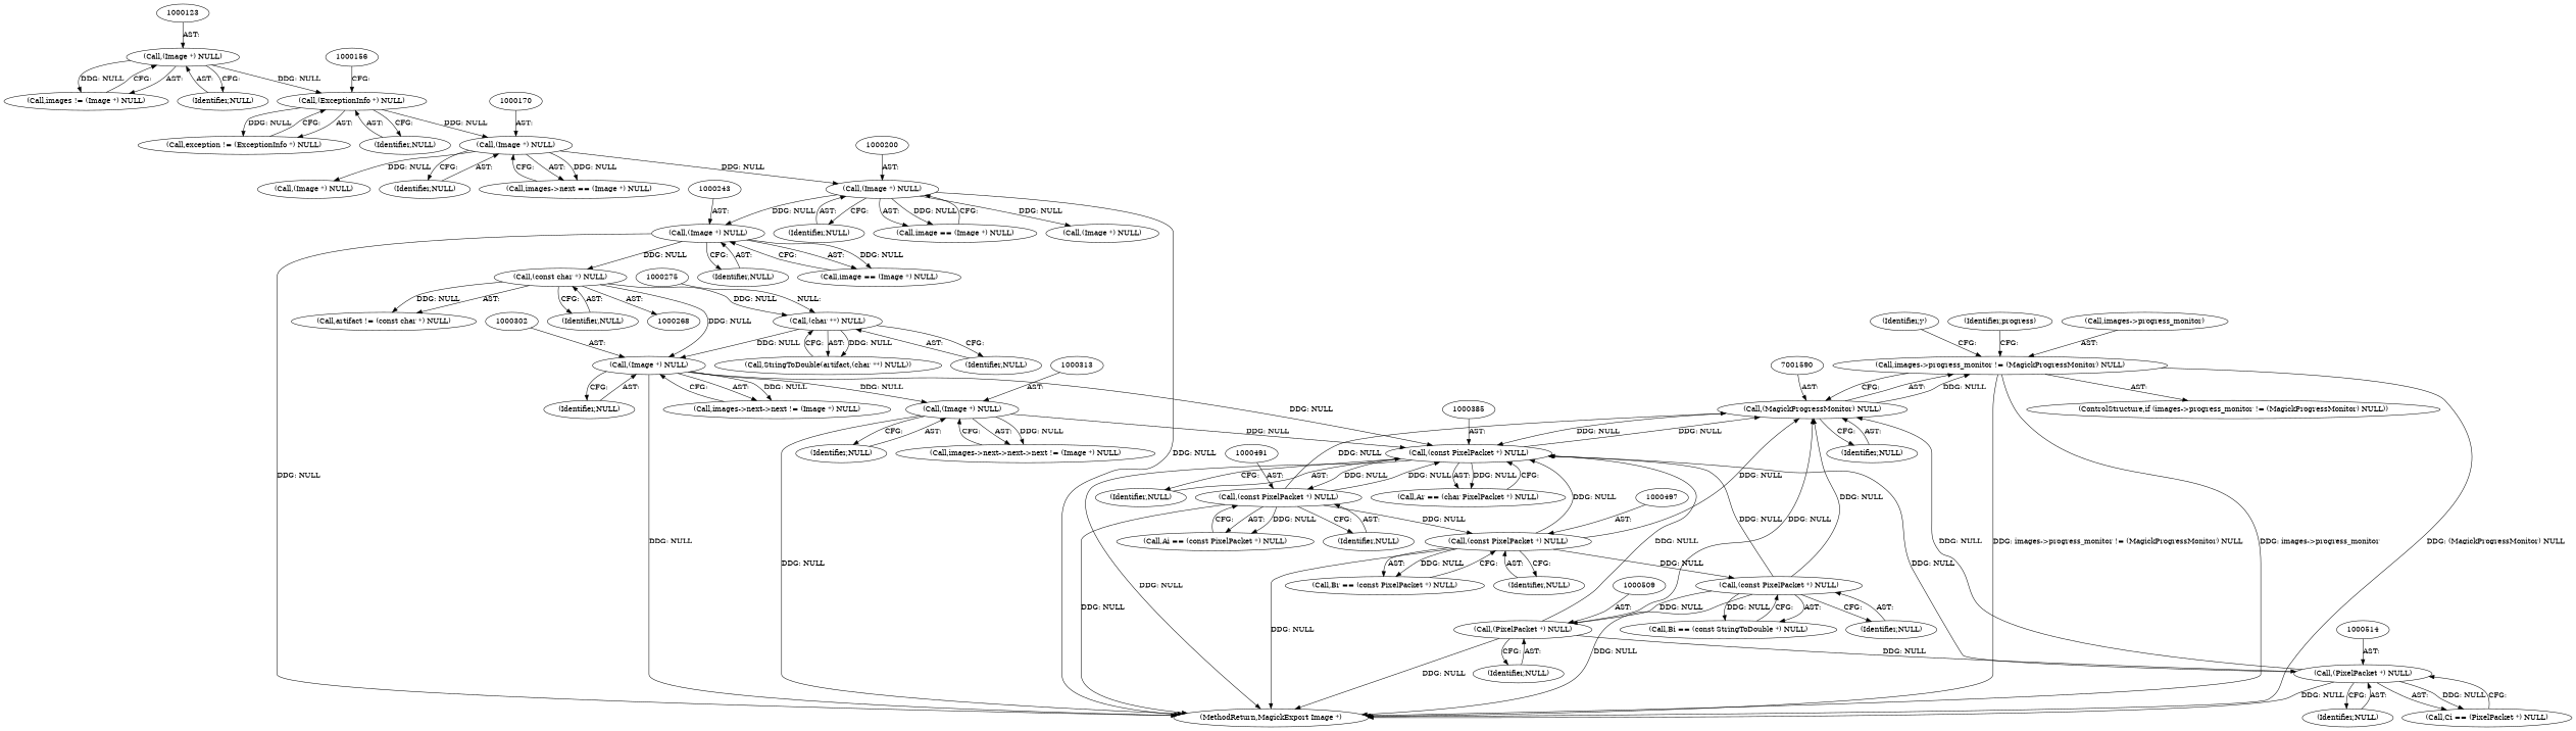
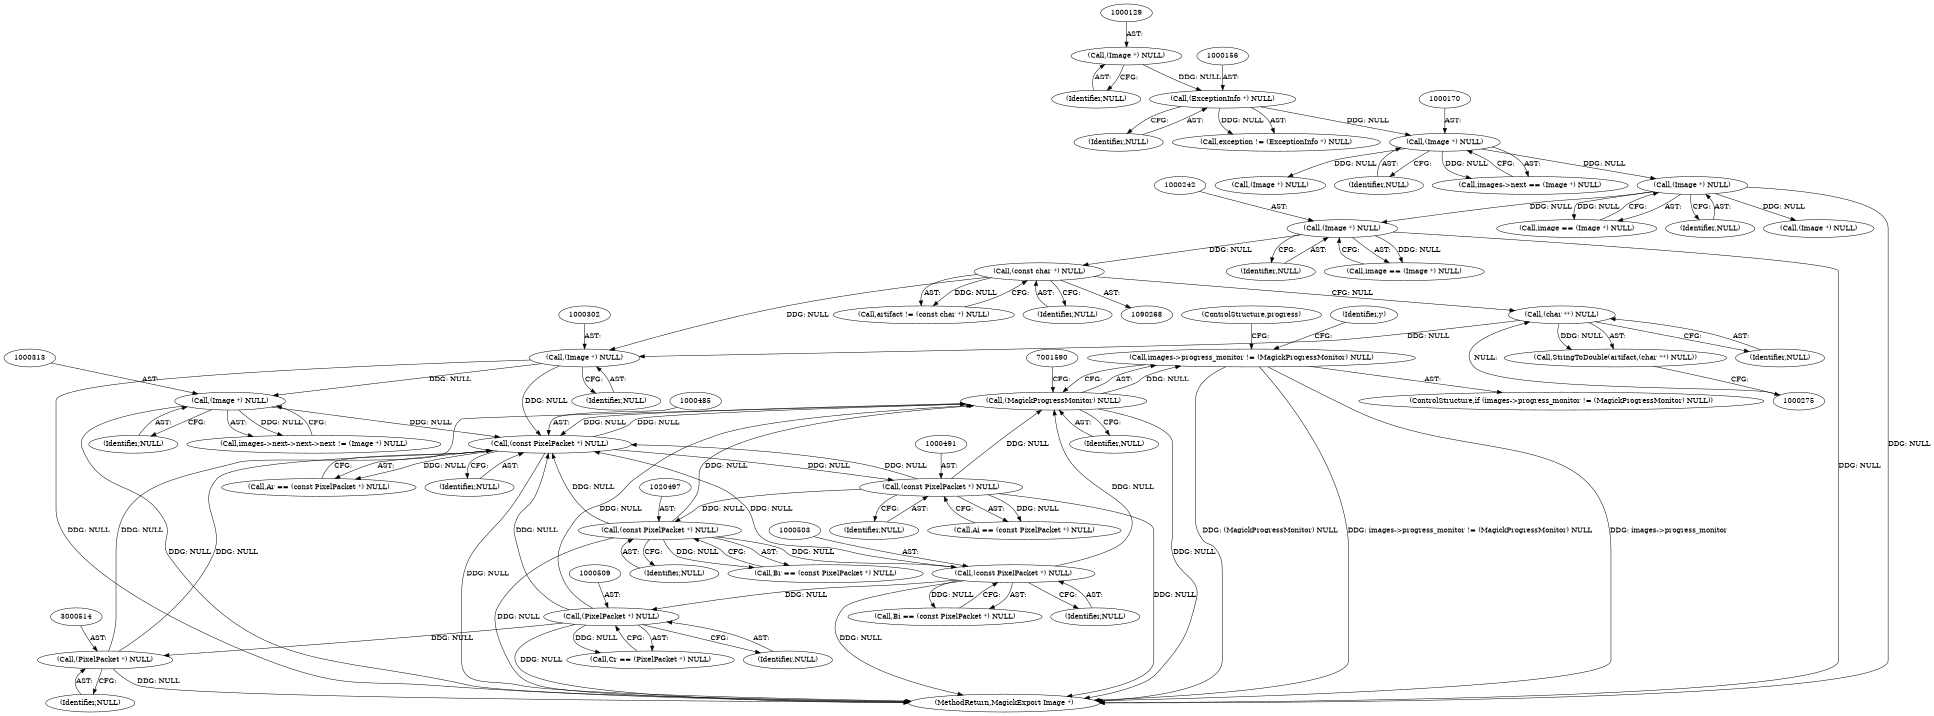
  digraph {
    n1 [label="(Call,images->progress_monitor != (MagickProgressMonitor) NULL)"]
    n2 [label="(Call,(MagickProgressMonitor) NULL)"]
    n3 [label="(ControlStructure,if (images->progress_monitor != (MagickProgressMonitor) NULL))"]
    n4 [label="(MethodReturn,MagickExport Image *)"]
    n5 [label="(Call,(const PixelPacket *) NULL)"]
    n6 [label="(Identifier,NULL)"]
    n7 [label="(Call,(const PixelPacket *) NULL)"]
    n8 [label="(Identifier,NULL)"]
-   n9 [label="(Call,Ar == (char PixelPacket *) NULL)"]
+   n9 [label="(Call,Ar == (const PixelPacket *) NULL)"]
    n10 [label="(Call,(const PixelPacket *) NULL)"]
    n11 [label="(Call,Ai == (const PixelPacket *) NULL)"]
    n12 [label="(Identifier,NULL)"]
    n13 [label="(Call,(const PixelPacket *) NULL)"]
    n14 [label="(Call,Br == (const PixelPacket *) NULL)"]
    n15 [label="(Identifier,NULL)"]
    n16 [label="(Call,(PixelPacket *) NULL)"]
-   n17 [label="(Call,Bi == (const StringToDouble *) NULL)"]
+   n17 [label="(Call,Bi == (const PixelPacket *) NULL)"]
    n18 [label="(Identifier,NULL)"]
    n19 [label="(Call,(Image *) NULL)"]
    n20 [label="(Call,(Image *) NULL)"]
    n21 [label="(Identifier,NULL)"]
-   n22 [label="(Call,images->next->next != (Image *) NULL)"]
    n23 [label="(Call,images->next->next->next != (Image *) NULL)"]
    n24 [label="(Identifier,NULL)"]
    n25 [label="(Call,(const char *) NULL)"]
    n26 [label="(Call,(char **) NULL)"]
    n27 [label="(Call,artifact != (const char *) NULL)"]
    n28 [label="(Identifier,NULL)"]
-   1000268
+   1000268 [label=1090268]
    n30 [label="(Call,StringToDouble(artifact,(char **) NULL))"]
    n31 [label="(Identifier,NULL)"]
    n32 [label="(Call,(Image *) NULL)"]
    n33 [label="(Identifier,NULL)"]
    n34 [label="(Call,image == (Image *) NULL)"]
    n35 [label="(Call,(Image *) NULL)"]
    n36 [label="(Identifier,NULL)"]
    n37 [label="(Call,image == (Image *) NULL)"]
    n38 [label="(Call,(Image *) NULL)"]
    n39 [label="(Call,(Image *) NULL)"]
    n40 [label="(Call,(Image *) NULL)"]
    n41 [label="(Identifier,NULL)"]
    n42 [label="(Call,images->next == (Image *) NULL)"]
    n43 [label="(Call,(ExceptionInfo *) NULL)"]
    n44 [label="(Call,exception != (ExceptionInfo *) NULL)"]
    n45 [label="(Identifier,NULL)"]
    n46 [label="(Call,(Image *) NULL)"]
-   n47 [label="(Call,images != (Image *) NULL)"]
    n48 [label="(Identifier,NULL)"]
    n49 [label="(Call,(PixelPacket *) NULL)"]
    n50 [label="(Identifier,NULL)"]
-   n51 [label="(Call,Ci == (PixelPacket *) NULL)"]
+   n52 [label="(Call,Cr == (PixelPacket *) NULL)"]
    n53 [label="(Identifier,NULL)"]
-   n54 [label="(Call,images->progress_monitor)"]
    n55 [label="(Identifier,y)"]
-   n56 [label="(Identifier,progress)"]
+   n56 [label="(ControlStructure,progress)"]
    n57 [label=7001590]
-   1000485 [label=1000385]
-   1000497
+   1000485
+   1000497 [label=1020497]
    1000491
    1000302
-   1000243
-   1000200
+   1000243 [label=1000242]
    1000170
    1000156
-   1000129 [label=1000123]
+   1000129
    1000275
-   1000514
+   1000514 [label=3000514]
    1000509
+   1000503
    1000313
    n1 -> n2 [label="CFG: "]
    n1 -> n3 [label="AST: "]
    n1 -> n4 [label="DDG: (MagickProgressMonitor) NULL"]
    n1 -> n4 [label="DDG: images->progress_monitor != (MagickProgressMonitor) NULL"]
    n1 -> n4 [label="DDG: images->progress_monitor"]
    n2 -> n1 [label="AST: "]
    n2 -> n1 [label="DDG: NULL"]
+   n2 -> n4 [label="DDG: NULL"]
    n2 -> n5 [label="DDG: NULL"]
    n2 -> n6 [label="CFG: "]
    n5 -> n2 [label="DDG: NULL"]
    n5 -> n4 [label="DDG: NULL"]
    n5 -> n7 [label="DDG: NULL"]
    n5 -> n8 [label="CFG: "]
    n5 -> n9 [label="AST: "]
    n5 -> n9 [label="DDG: NULL"]
    n6 -> n2 [label="AST: "]
    n7 -> n2 [label="DDG: NULL"]
    n7 -> n4 [label="DDG: NULL"]
    n7 -> n5 [label="DDG: NULL"]
    n7 -> n10 [label="DDG: NULL"]
    n7 -> n11 [label="AST: "]
    n7 -> n11 [label="DDG: NULL"]
    n7 -> n12 [label="CFG: "]
    n8 -> n5 [label="AST: "]
    n9 -> n5 [label="CFG: "]
    n10 -> n2 [label="DDG: NULL"]
    n10 -> n4 [label="DDG: NULL"]
    n10 -> n5 [label="DDG: NULL"]
    n10 -> n13 [label="DDG: NULL"]
    n10 -> n14 [label="AST: "]
    n10 -> n14 [label="DDG: NULL"]
    n10 -> n15 [label="CFG: "]
    n11 -> n7 [label="CFG: "]
    n12 -> n7 [label="AST: "]
    n13 -> n2 [label="DDG: NULL"]
    n13 -> n4 [label="DDG: NULL"]
    n13 -> n5 [label="DDG: NULL"]
    n13 -> n16 [label="DDG: NULL"]
    n13 -> n17 [label="AST: "]
    n13 -> n17 [label="DDG: NULL"]
    n13 -> n18 [label="CFG: "]
    n14 -> n10 [label="CFG: "]
    n15 -> n10 [label="AST: "]
    n16 -> n2 [label="DDG: NULL"]
    n16 -> n4 [label="DDG: NULL"]
    n16 -> n5 [label="DDG: NULL"]
    n16 -> n49 [label="DDG: NULL"]
+   n16 -> n52 [label="AST: "]
+   n16 -> n52 [label="DDG: NULL"]
    n16 -> n53 [label="CFG: "]
    n17 -> n13 [label="CFG: "]
    n18 -> n13 [label="AST: "]
    n19 -> n4 [label="DDG: NULL"]
    n19 -> n5 [label="DDG: NULL"]
    n19 -> n20 [label="DDG: NULL"]
    n19 -> n21 [label="CFG: "]
-   n19 -> n22 [label="AST: "]
-   n19 -> n22 [label="DDG: NULL"]
    n20 -> n4 [label="DDG: NULL"]
    n20 -> n5 [label="DDG: NULL"]
    n20 -> n23 [label="AST: "]
    n20 -> n23 [label="DDG: NULL"]
    n20 -> n24 [label="CFG: "]
    n21 -> n19 [label="AST: "]
-   n22 -> n19 [label="CFG: "]
    n23 -> n20 [label="CFG: "]
    n24 -> n20 [label="AST: "]
    n25 -> n19 [label="DDG: NULL"]
-   n25 -> n26 [label="DDG: NULL"]
+   n25 -> n26 [label="CFG: NULL"]
    n25 -> n27 [label="AST: "]
    n25 -> n27 [label="DDG: NULL"]
    n25 -> n28 [label="CFG: "]
    n25 -> 1000268 [label="AST: "]
    n26 -> n19 [label="DDG: NULL"]
    n26 -> n30 [label="AST: "]
    n26 -> n30 [label="DDG: NULL"]
    n26 -> n31 [label="CFG: "]
+   n27 -> n25 [label="CFG: "]
    n28 -> n25 [label="AST: "]
-   n30 -> n26 [label="CFG: "]
+   n30 -> 1000275 [label="CFG: "]
    n31 -> n26 [label="AST: "]
    n32 -> n4 [label="DDG: NULL"]
    n32 -> n25 [label="DDG: NULL"]
    n32 -> n33 [label="CFG: "]
    n32 -> n34 [label="AST: "]
    n32 -> n34 [label="DDG: NULL"]
    n33 -> n32 [label="AST: "]
    n34 -> n32 [label="CFG: "]
    n35 -> n4 [label="DDG: NULL"]
    n35 -> n32 [label="DDG: NULL"]
    n35 -> n36 [label="CFG: "]
    n35 -> n37 [label="AST: "]
    n35 -> n37 [label="DDG: NULL"]
    n35 -> n38 [label="DDG: NULL"]
    n36 -> n35 [label="AST: "]
    n37 -> n35 [label="CFG: "]
    n39 -> n35 [label="DDG: NULL"]
    n39 -> n40 [label="DDG: NULL"]
    n39 -> n41 [label="CFG: "]
    n39 -> n42 [label="AST: "]
    n39 -> n42 [label="DDG: NULL"]
    n41 -> n39 [label="AST: "]
    n42 -> n39 [label="CFG: "]
    n43 -> n39 [label="DDG: NULL"]
    n43 -> n44 [label="AST: "]
    n43 -> n44 [label="DDG: NULL"]
    n43 -> n45 [label="CFG: "]
-   n44 -> n43 [label="CFG: "]
    n45 -> n43 [label="AST: "]
    n46 -> n43 [label="DDG: NULL"]
-   n46 -> n47 [label="AST: "]
-   n46 -> n47 [label="DDG: NULL"]
    n46 -> n48 [label="CFG: "]
-   n47 -> n46 [label="CFG: "]
    n48 -> n46 [label="AST: "]
    n49 -> n2 [label="DDG: NULL"]
    n49 -> n4 [label="DDG: NULL"]
    n49 -> n5 [label="DDG: NULL"]
    n49 -> n50 [label="CFG: "]
-   n49 -> n51 [label="AST: "]
-   n49 -> n51 [label="DDG: NULL"]
    n50 -> n49 [label="AST: "]
-   n51 -> n49 [label="CFG: "]
+   n52 -> n16 [label="CFG: "]
    n53 -> n16 [label="AST: "]
-   n54 -> n1 [label="AST: "]
    n55 -> n1 [label="CFG: "]
    n56 -> n1 [label="CFG: "]
-   n57 -> n2 [label="AST: "]
+   n57 -> n2 [label="CFG: "]
    1000485 -> n5 [label="AST: "]
    1000497 -> n10 [label="AST: "]
    1000491 -> n7 [label="AST: "]
    1000302 -> n19 [label="AST: "]
    1000243 -> n32 [label="AST: "]
-   1000200 -> n35 [label="AST: "]
    1000170 -> n39 [label="AST: "]
-   1000156 -> n43 [label="CFG: "]
+   1000156 -> n43 [label="AST: "]
    1000129 -> n46 [label="AST: "]
    1000275 -> n26 [label="NULL: "]
    1000514 -> n49 [label="AST: "]
    1000509 -> n16 [label="AST: "]
+   1000503 -> n13 [label="AST: "]
    1000313 -> n20 [label="AST: "]
  }
